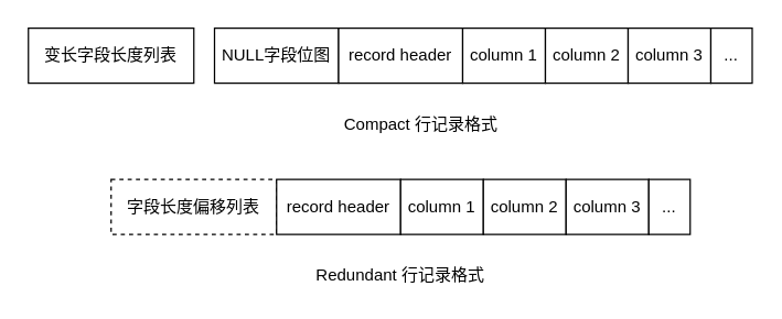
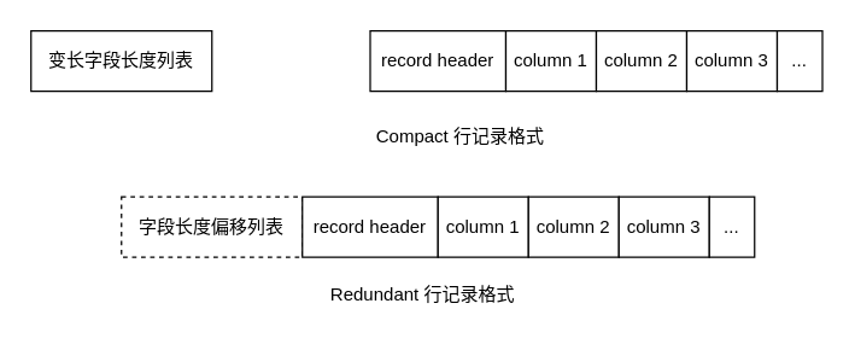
  <mxCell id="0" />
  <mxCell id="1" parent="0" />
  <mxCell id="2" value="变长字段长度列表" style="rounded=0;whiteSpace=wrap;html=1;" vertex="1" parent="1"><mxGeometry x="20" y="20" width="120" height="40" as="geometry" /></mxCell>
- <mxCell id="3" value="NULL字段位图" style="rounded=0;whiteSpace=wrap;html=1;" vertex="1" parent="1"><mxGeometry x="155" y="20" width="90" height="40" as="geometry" /></mxCell>
  <mxCell id="4" value="record header" style="rounded=0;whiteSpace=wrap;html=1;" vertex="1" parent="1"><mxGeometry x="245" y="20" width="90" height="40" as="geometry" /></mxCell>
  <mxCell id="5" value="column 1" style="rounded=0;whiteSpace=wrap;html=1;" vertex="1" parent="1"><mxGeometry x="335" y="20" width="60" height="40" as="geometry" /></mxCell>
  <mxCell id="6" value="column 2" style="rounded=0;whiteSpace=wrap;html=1;" vertex="1" parent="1"><mxGeometry x="395" y="20" width="60" height="40" as="geometry" /></mxCell>
  <mxCell id="7" value="column 3" style="rounded=0;whiteSpace=wrap;html=1;" vertex="1" parent="1"><mxGeometry x="455" y="20" width="60" height="40" as="geometry" /></mxCell>
  <mxCell id="8" value="..." style="rounded=0;whiteSpace=wrap;html=1;" vertex="1" parent="1"><mxGeometry x="515" y="20" width="30" height="40" as="geometry" /></mxCell>
  <mxCell id="9" value="字段长度偏移列表" style="rounded=0;whiteSpace=wrap;html=1;dashed=1;" vertex="1" parent="1"><mxGeometry x="80" y="130" width="120" height="40" as="geometry" /></mxCell>
  <mxCell id="10" value="record header" style="rounded=0;whiteSpace=wrap;html=1;" vertex="1" parent="1"><mxGeometry x="200" y="130" width="90" height="40" as="geometry" /></mxCell>
  <mxCell id="11" value="column 1" style="rounded=0;whiteSpace=wrap;html=1;" vertex="1" parent="1"><mxGeometry x="290" y="130" width="60" height="40" as="geometry" /></mxCell>
  <mxCell id="12" value="column 2" style="rounded=0;whiteSpace=wrap;html=1;" vertex="1" parent="1"><mxGeometry x="350" y="130" width="60" height="40" as="geometry" /></mxCell>
  <mxCell id="13" value="column 3" style="rounded=0;whiteSpace=wrap;html=1;" vertex="1" parent="1"><mxGeometry x="410" y="130" width="60" height="40" as="geometry" /></mxCell>
  <mxCell id="14" value="..." style="rounded=0;whiteSpace=wrap;html=1;" vertex="1" parent="1"><mxGeometry x="470" y="130" width="30" height="40" as="geometry" /></mxCell>
  <mxCell id="15" value="Compact 行记录格式" style="text;html=1;strokeColor=none;fillColor=none;align=center;verticalAlign=middle;whiteSpace=wrap;rounded=0;" vertex="1" parent="1"><mxGeometry x="235" y="80" width="140" height="20" as="geometry" /></mxCell>
- <mxCell id="16" value="Redundant 行记录格式" style="text;html=1;strokeColor=none;fillColor=none;align=center;verticalAlign=middle;whiteSpace=wrap;rounded=0;" vertex="1" parent="1"><mxGeometry x="220" y="190" width="140" height="20" as="geometry" /></mxCell>
+ <mxCell id="16" value="Redundant 行记录格式" style="text;html=1;strokeColor=none;fillColor=none;align=center;verticalAlign=middle;whiteSpace=wrap;rounded=0;" vertex="1" parent="1"><mxGeometry x="210" y="185" width="140" height="20" as="geometry" /></mxCell>
